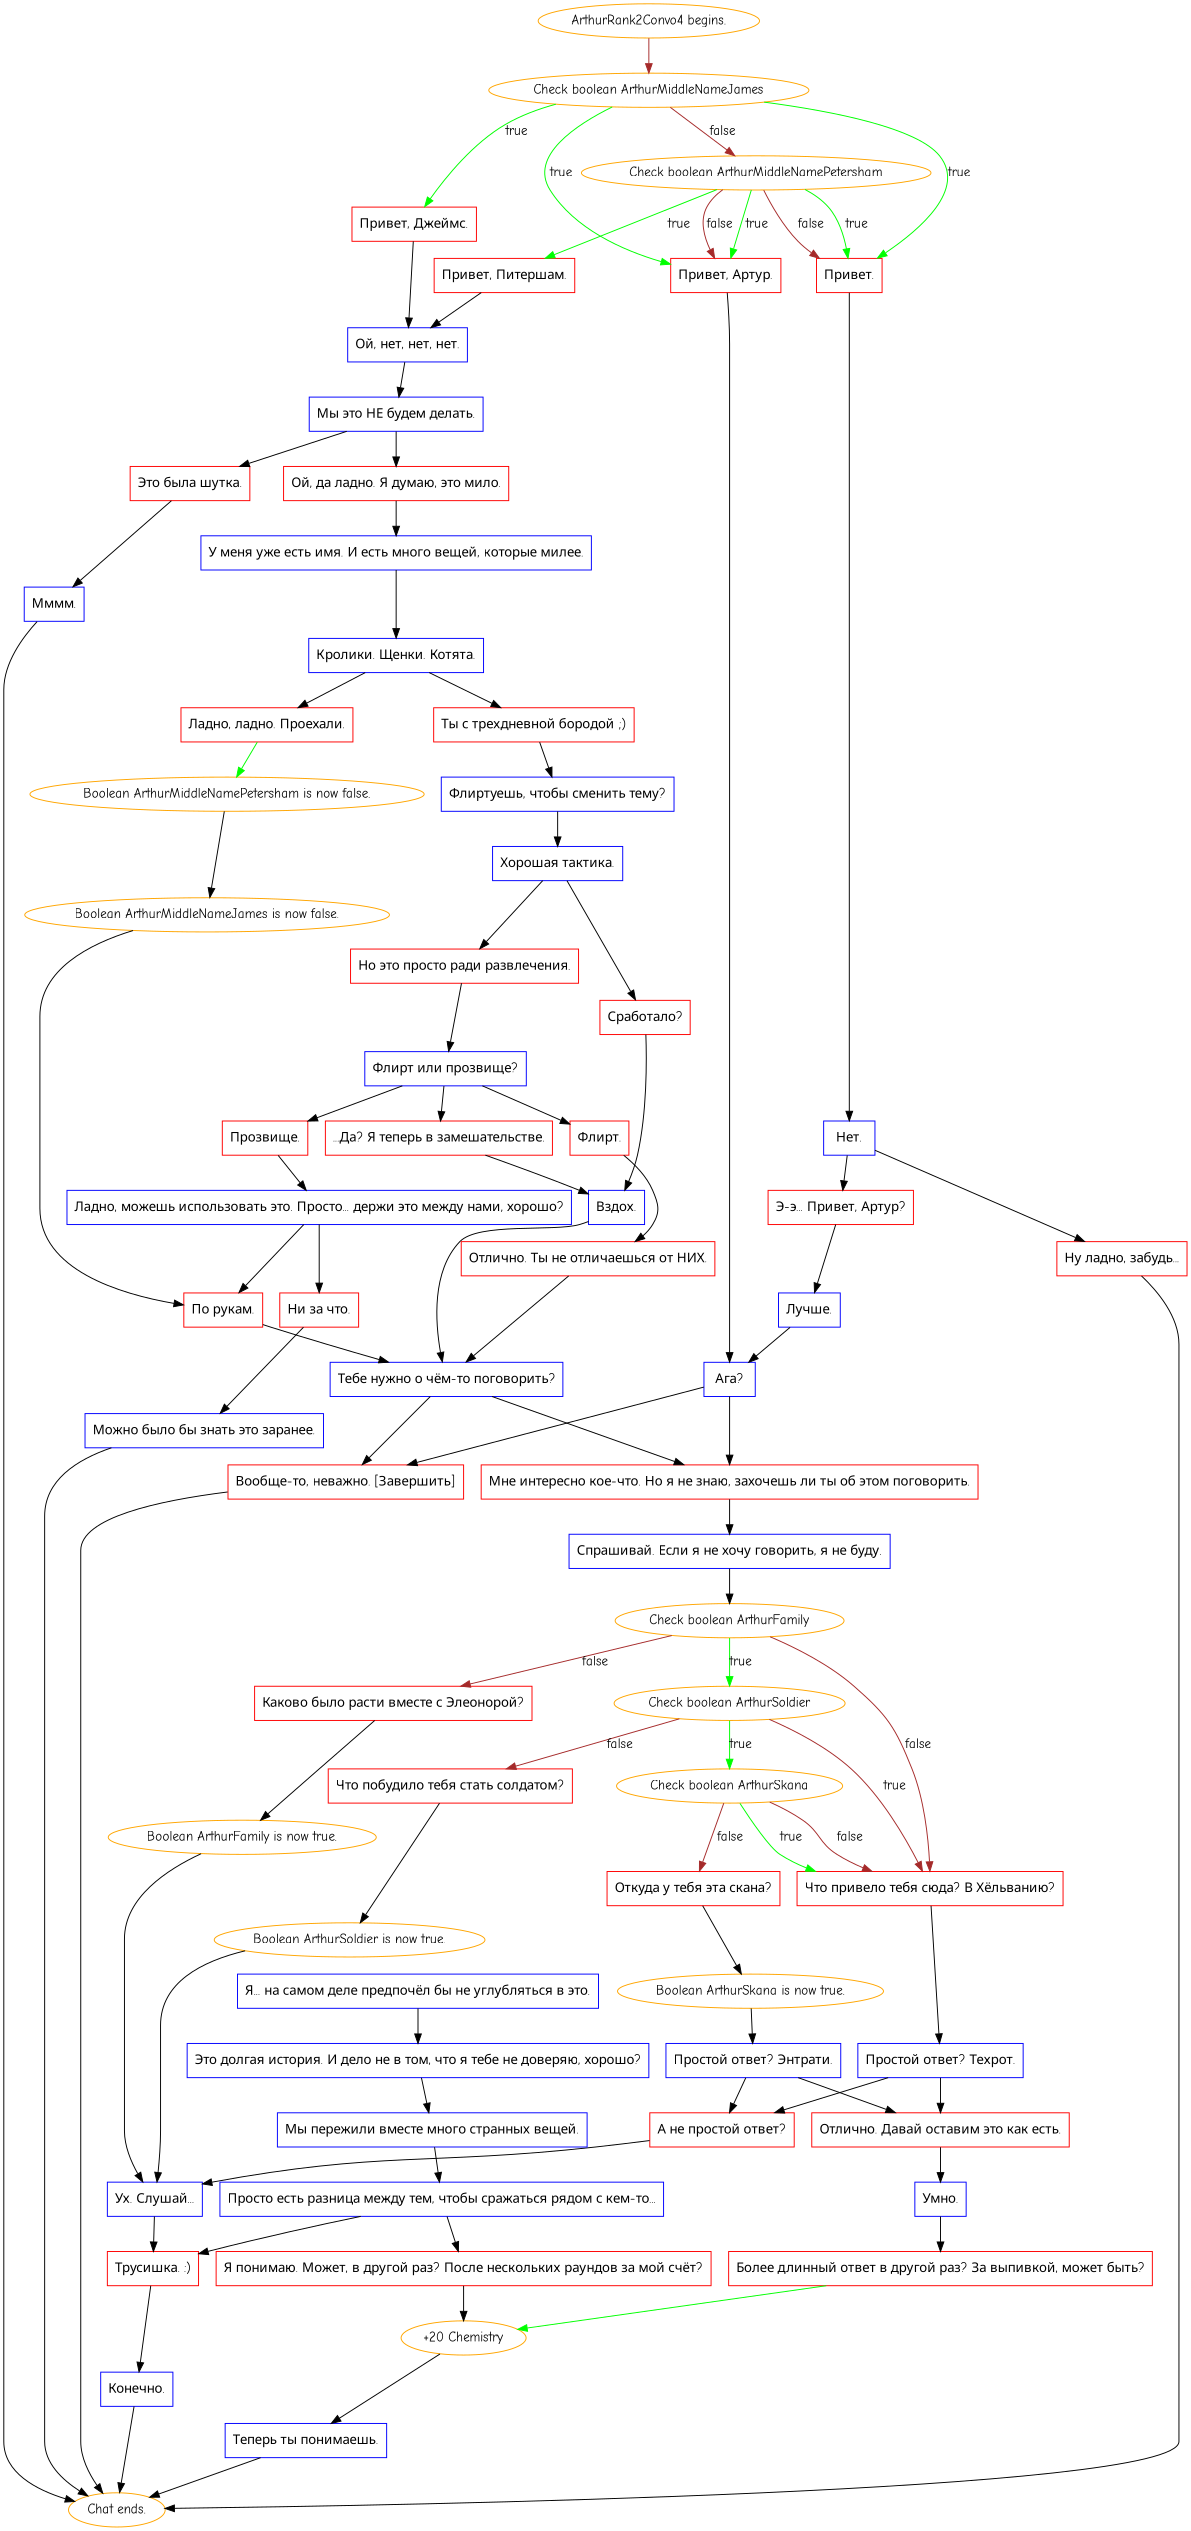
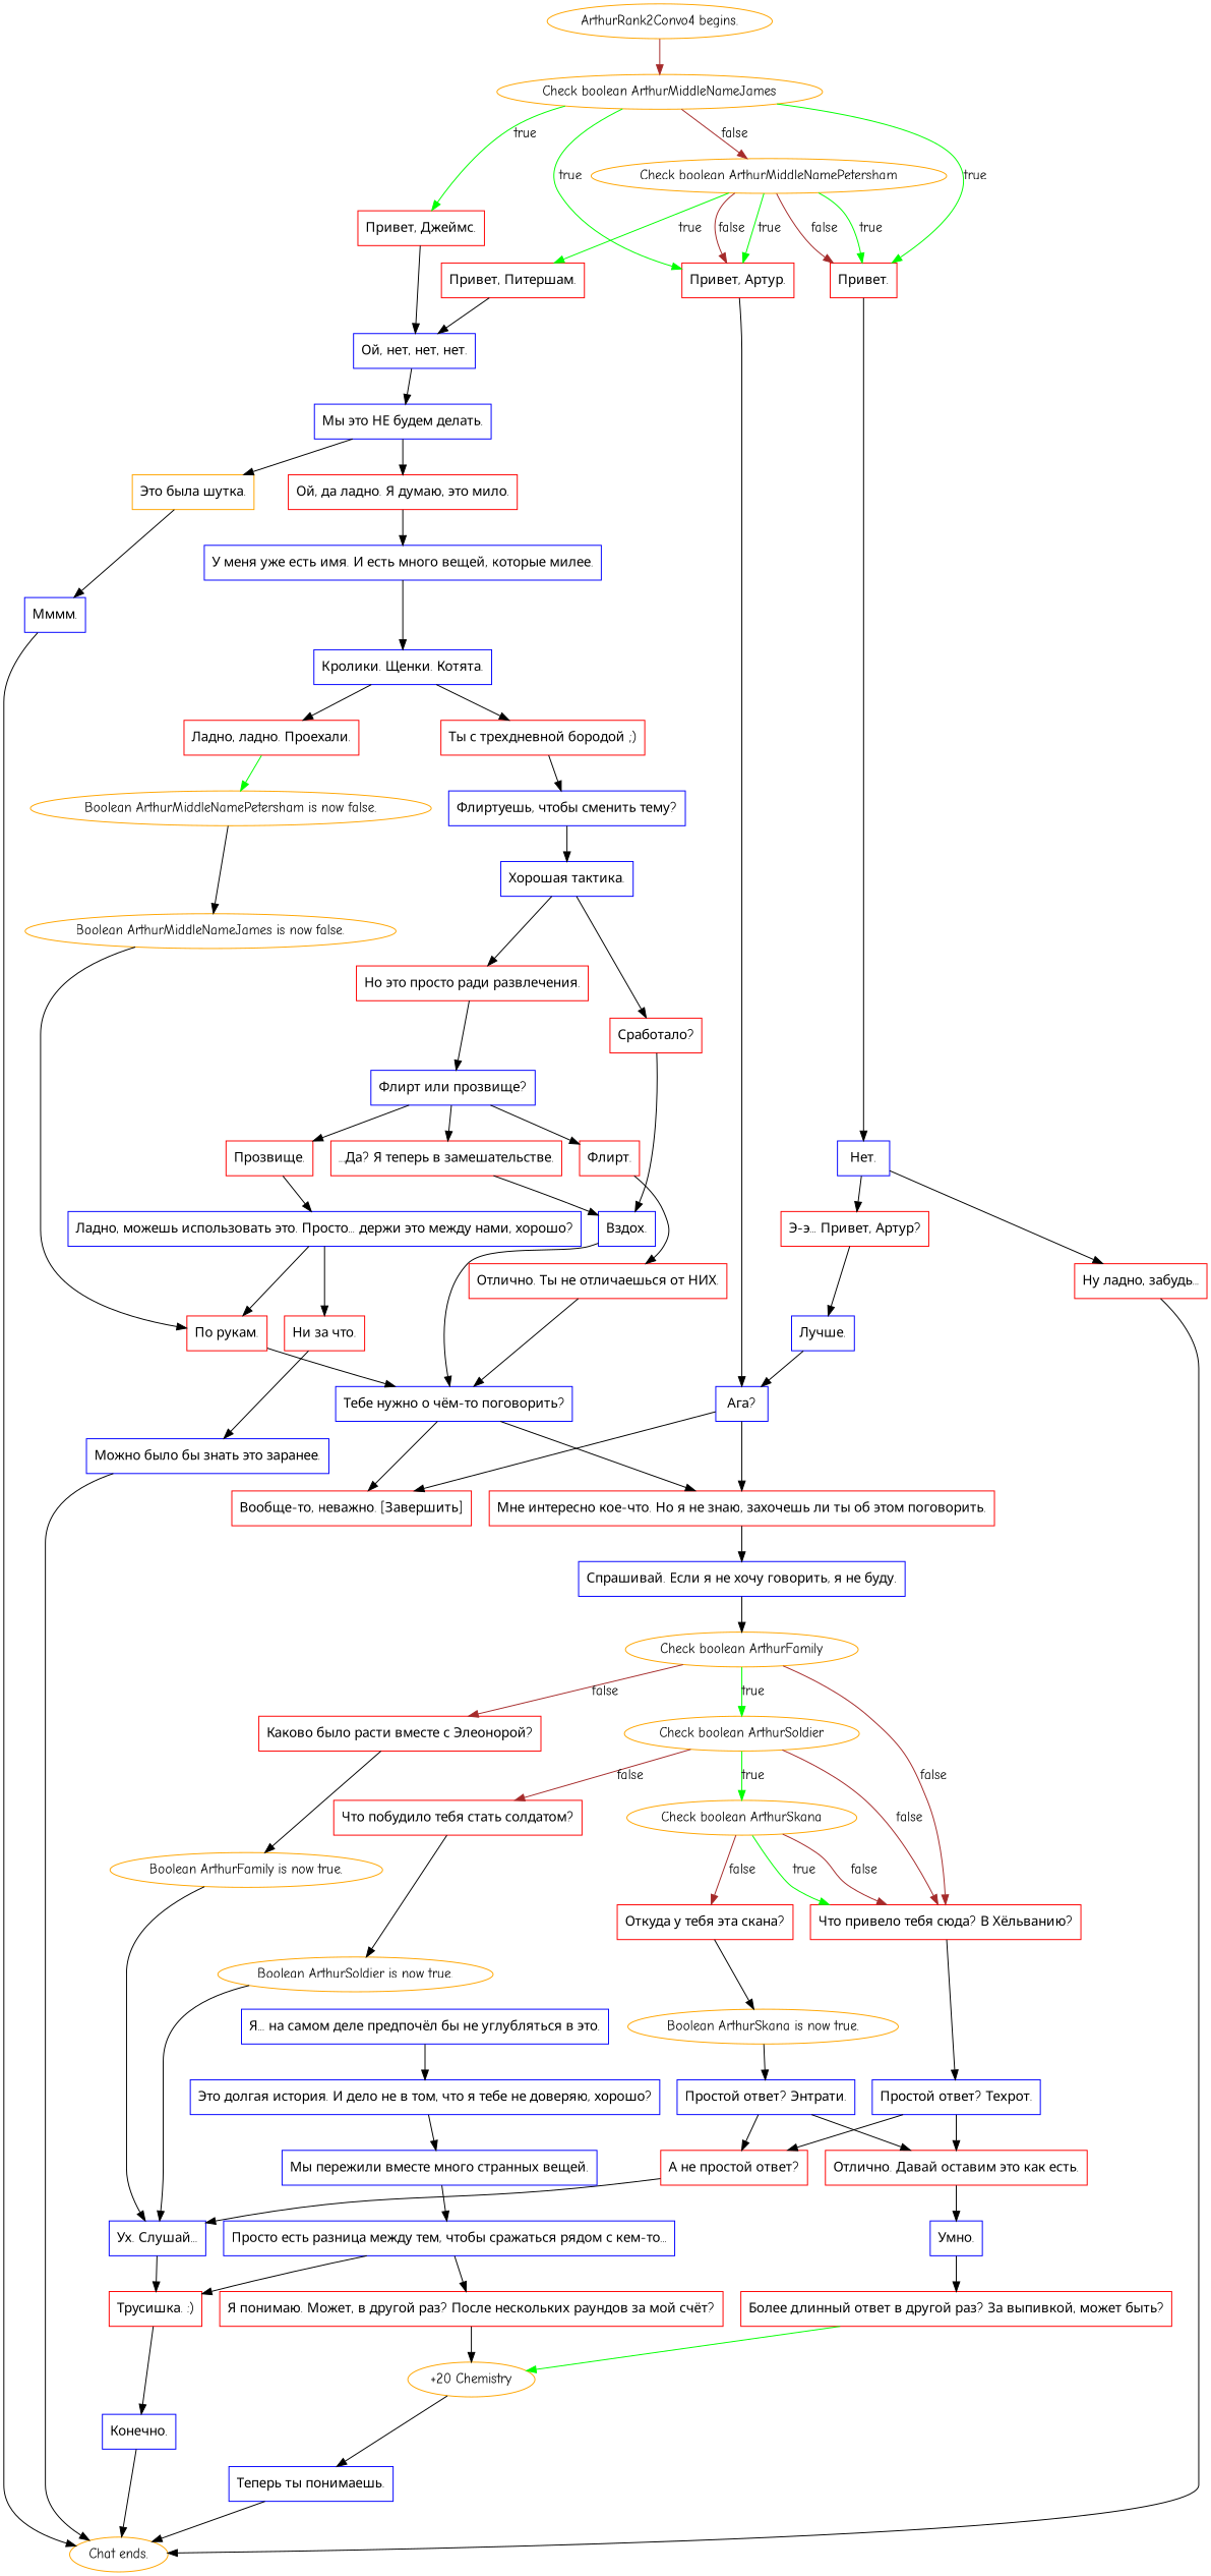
  digraph {
    fontname="Comic Neue"
    node [color=red fontname="Comic Neue" shape=box]
    edge [fontname="Comic Neue"]
    "ArthurRank2Convo4 begins." [color=orange shape=""]
    n2 [color=orange label="Check boolean ArthurMiddleNameJames" shape=""]
    n3 [label="Привет, Джеймс."]
    n4 [label="Привет, Артур."]
    n5 [label="Привет."]
    n6 [color=orange label="Check boolean ArthurMiddleNamePetersham" shape=""]
    n7 [color=blue label="Ой, нет, нет, нет."]
    n8 [color=blue label="Ага?"]
    n9 [color=blue label="Нет."]
    n10 [label="Привет, Питершам."]
    n11 [color=blue label="Мы это НЕ будем делать."]
    n12 [label="Мне интересно кое-что. Но я не знаю, захочешь ли ты об этом поговорить."]
    n13 [label="Вообще-то, неважно. [Завершить]"]
    n14 [label="Ну ладно, забудь..."]
    n15 [label="Э-э... Привет, Артур?"]
    n16 [label="Ой, да ладно. Я думаю, это мило."]
-   n17 [label="Это была шутка."]
+   n17 [color=orange label="Это была шутка."]
    n18 [color=blue label="Спрашивай. Если я не хочу говорить, я не буду."]
    "Chat ends." [color=orange shape=""]
    n20 [color=blue label="Лучше."]
    n21 [color=blue label="У меня уже есть имя. И есть много вещей, которые милее."]
    n22 [color=blue label="Мммм."]
    n23 [color=orange label="Check boolean ArthurFamily" shape=""]
    n24 [color=blue label="Кролики. Щенки. Котята."]
    n25 [color=orange label="Check boolean ArthurSoldier" shape=""]
    n26 [label="Каково было расти вместе с Элеонорой?"]
    n27 [label="Что привело тебя сюда? В Хёльванию?"]
    n28 [label="Ты с трехдневной бородой ;)"]
    n29 [label="Ладно, ладно. Проехали."]
    n30 [color=orange label="Check boolean ArthurSkana" shape=""]
    n31 [label="Что побудило тебя стать солдатом?"]
    n32 [color=orange label="Boolean ArthurFamily is now true." shape=""]
    n33 [color=blue label="Простой ответ? Техрот."]
    n34 [color=blue label="Флиртуешь, чтобы сменить тему?"]
    n35 [color=orange label="Boolean ArthurMiddleNamePetersham is now false." shape=""]
    n36 [label="Откуда у тебя эта скана?"]
    n37 [color=orange label="Boolean ArthurSoldier is now true." shape=""]
    n38 [color=blue label="Ух. Слушай..."]
    n39 [label="Отлично. Давай оставим это как есть."]
    n40 [label="А не простой ответ?"]
    n41 [color=blue label="Хорошая тактика."]
    n42 [color=orange label="Boolean ArthurMiddleNameJames is now false." shape=""]
    n43 [color=orange label="Boolean ArthurSkana is now true." shape=""]
    n44 [label="Трусишка. :)"]
    n45 [color=blue label="Умно."]
    n46 [label="Сработало?"]
    n47 [label="Но это просто ради развлечения."]
    n48 [label="По рукам."]
    n49 [color=blue label="Простой ответ? Энтрати."]
    n50 [color=blue label="Я... на самом деле предпочёл бы не углубляться в это."]
    n51 [color=blue label="Это долгая история. И дело не в том, что я тебе не доверяю, хорошо?"]
    n52 [label="Более длинный ответ в другой раз? За выпивкой, может быть?"]
    n53 [color=blue label="Вздох."]
    n54 [color=blue label="Флирт или прозвище?"]
    n55 [color=blue label="Тебе нужно о чём-то поговорить?"]
    n56 [color=blue label="Мы пережили вместе много странных вещей."]
    n57 [color=orange label="+20 Chemistry" shape=""]
    n58 [label="...Да? Я теперь в замешательстве."]
    n59 [label="Флирт."]
    n60 [label="Прозвище."]
    n61 [color=blue label="Просто есть разница между тем, чтобы сражаться рядом с кем-то..."]
    n62 [color=blue label="Теперь ты понимаешь."]
    n63 [label="Отлично. Ты не отличаешься от НИХ."]
    n64 [color=blue label="Ладно, можешь использовать это. Просто... держи это между нами, хорошо?"]
    n65 [label="Я понимаю. Может, в другой раз? После нескольких раундов за мой счёт?"]
    n66 [label="Ни за что."]
    n67 [color=blue label="Конечно."]
    n68 [color=blue label="Можно было бы знать это заранее."]
    "ArthurRank2Convo4 begins." -> n2 [color=brown]
    n2 -> n3 [color=green label=true]
    n2 -> n4 [color=green label=true]
    n2 -> n5 [color=green label=true]
    n2 -> n6 [color=brown label=false]
    n3 -> n7
    n4 -> n8
    n5 -> n9
    n6 -> n4 [color=green label=true]
    n6 -> n4 [color=brown label=false]
    n6 -> n5 [color=green label=true]
    n6 -> n5 [color=brown label=false]
    n6 -> n10 [color=green label=true]
    n7 -> n11
    n8 -> n12
    n8 -> n13
    n9 -> n14
    n9 -> n15
    n10 -> n7
    n11 -> n16
    n11 -> n17
    n12 -> n18
-   n13 -> "Chat ends."
    n14 -> "Chat ends."
    n15 -> n20
    n16 -> n21
    n17 -> n22
    n18 -> n23
    n20 -> n8
    n21 -> n24
    n22 -> "Chat ends."
    n23 -> n25 [color=green label=true]
    n23 -> n26 [color=brown label=false]
    n23 -> n27 [color=brown label=false]
    n24 -> n28
    n24 -> n29
-   n25 -> n27 [color=brown label=true]
+   n25 -> n27 [color=brown label=false]
    n25 -> n30 [color=green label=true]
    n25 -> n31 [color=brown label=false]
    n26 -> n32
    n27 -> n33
    n28 -> n34
    n29 -> n35 [color=green]
    n30 -> n27 [color=green label=true]
    n30 -> n27 [color=brown label=false]
    n30 -> n36 [color=brown label=false]
    n31 -> n37
    n32 -> n38
    n33 -> n39
    n33 -> n40
    n34 -> n41
    n35 -> n42
    n36 -> n43
    n37 -> n38
    n38 -> n44
    n39 -> n45
    n40 -> n38
    n41 -> n46
    n41 -> n47
    n42 -> n48
    n43 -> n49
    n44 -> n67
    n45 -> n52
    n46 -> n53
    n47 -> n54
    n48 -> n55
    n49 -> n39
    n49 -> n40
    n50 -> n51
    n51 -> n56
    n52 -> n57 [color=green]
    n53 -> n55
    n54 -> n58
    n54 -> n59
    n54 -> n60
    n55 -> n12
    n55 -> n13
    n56 -> n61
    n57 -> n62
    n58 -> n53
    n59 -> n63
    n60 -> n64
    n61 -> n44
    n61 -> n65
    n62 -> "Chat ends."
    n63 -> n55
    n64 -> n48
    n64 -> n66
    n65 -> n57
    n66 -> n68
    n67 -> "Chat ends."
    n68 -> "Chat ends."
  }
